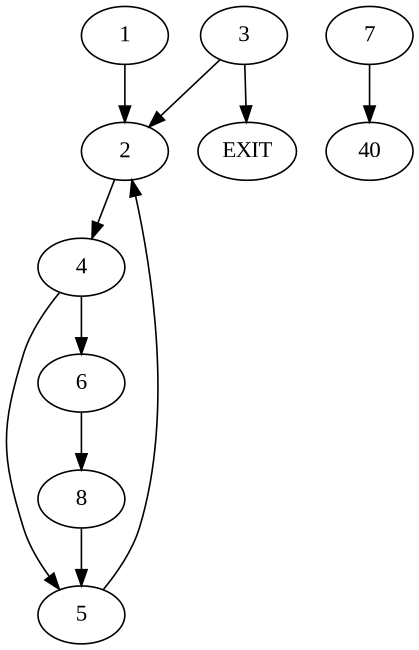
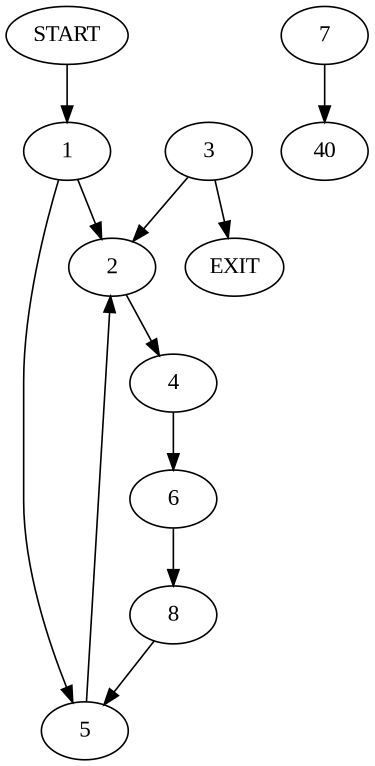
  digraph {
    fontname="Liberation Serif"
    node [fontname="Liberation Serif"]
    edge [fontname="Liberation Serif"]
+   n1 [label=START]
    1
    2
    n4 [label=EXIT]
    4
    3
    5
    6
    8
    n10 [label=40]
    7
+   n1 -> 1
    1 -> 2
    2 -> 4
-   4 -> 5
+   1 -> 5
    4 -> 6
    3 -> 2
    3 -> n4
    5 -> 2
    6 -> 8
    8 -> 5
    7 -> n10
  }
